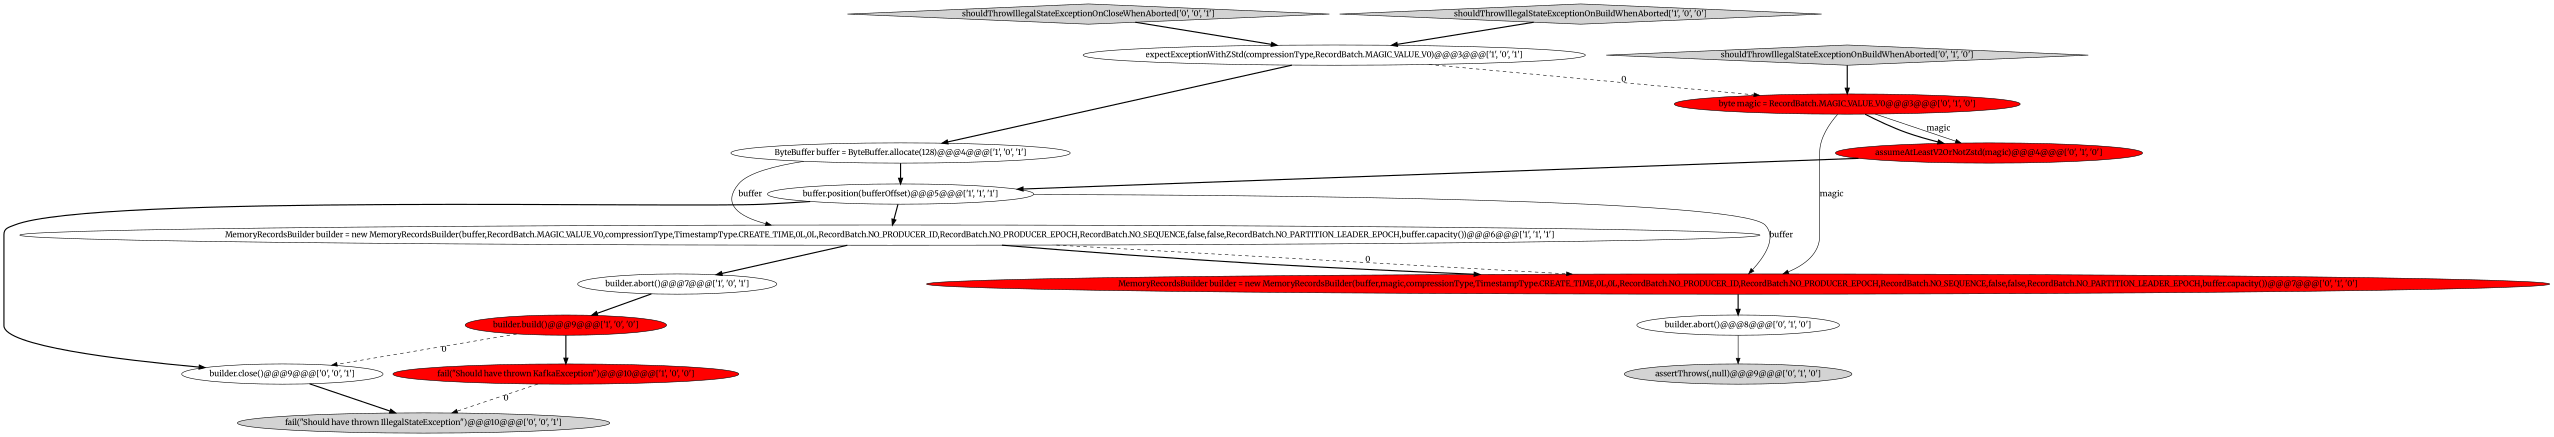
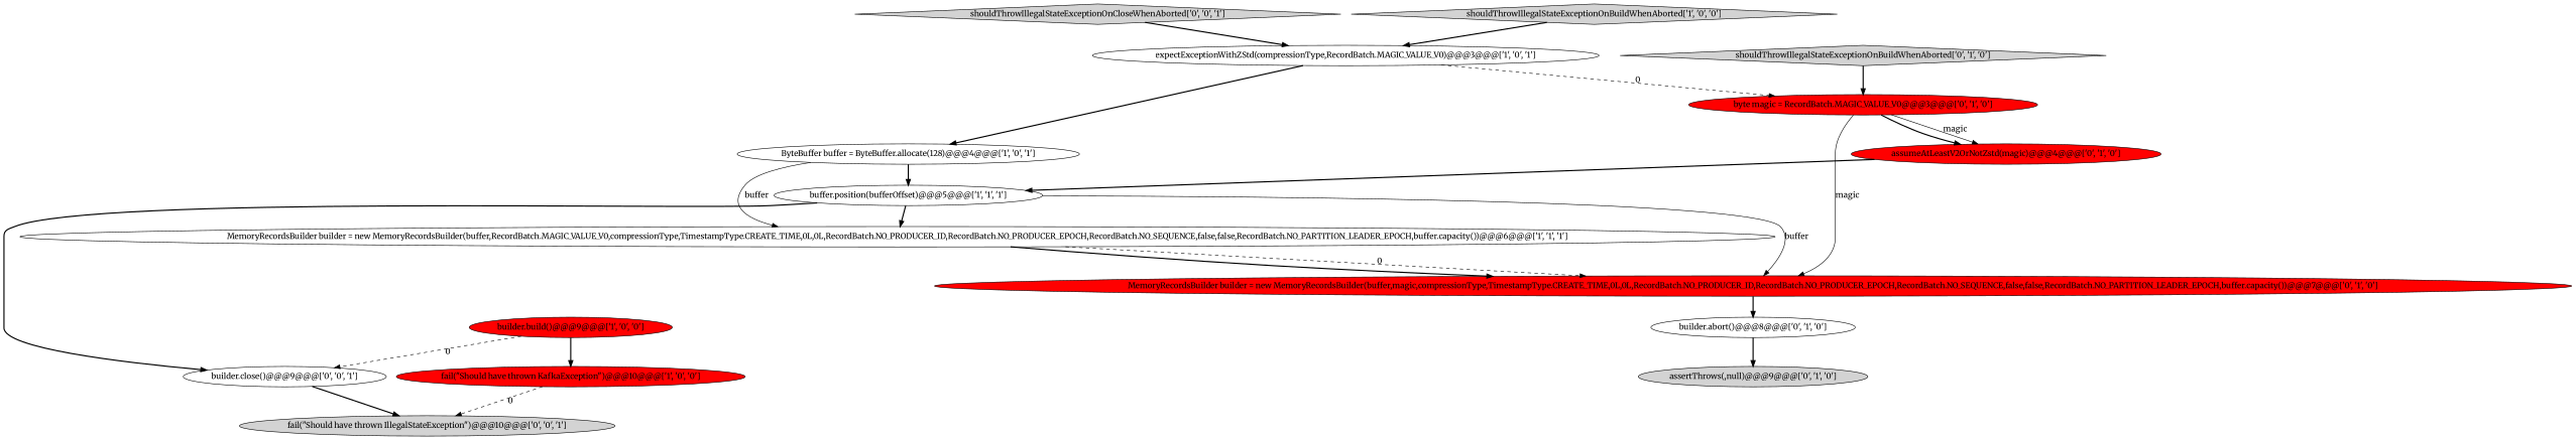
  digraph {
    fontname=Merriweather
    node [fillcolor=white fontname=Merriweather shape=ellipse style=filled]
    edge [fontname=Merriweather style=bold]
    n1 [fillcolor=lightgray label="shouldThrowIllegalStateExceptionOnCloseWhenAborted['0', '0', '1']" shape=diamond]
    n2 [label="expectExceptionWithZStd(compressionType,RecordBatch.MAGIC_VALUE_V0)@@@3@@@['1', '0', '1']"]
    n3 [fillcolor=red label="byte magic = RecordBatch.MAGIC_VALUE_V0@@@3@@@['0', '1', '0']"]
    n4 [label="ByteBuffer buffer = ByteBuffer.allocate(128)@@@4@@@['1', '0', '1']"]
    n5 [fillcolor=red label="fail(\"Should have thrown KafkaException\")@@@10@@@['1', '0', '0']"]
    n6 [fillcolor=lightgray label="fail(\"Should have thrown IllegalStateException\")@@@10@@@['0', '0', '1']"]
    n7 [fillcolor=lightgray label="shouldThrowIllegalStateExceptionOnBuildWhenAborted['0', '1', '0']" shape=diamond]
    n8 [fillcolor=red label="MemoryRecordsBuilder builder = new MemoryRecordsBuilder(buffer,magic,compressionType,TimestampType.CREATE_TIME,0L,0L,RecordBatch.NO_PRODUCER_ID,RecordBatch.NO_PRODUCER_EPOCH,RecordBatch.NO_SEQUENCE,false,false,RecordBatch.NO_PARTITION_LEADER_EPOCH,buffer.capacity())@@@7@@@['0', '1', '0']"]
    n9 [fillcolor=red label="assumeAtLeastV2OrNotZstd(magic)@@@4@@@['0', '1', '0']"]
    n10 [label="builder.abort()@@@8@@@['0', '1', '0']"]
    n11 [fillcolor=lightgray label="assertThrows(,null)@@@9@@@['0', '1', '0']"]
    n12 [fillcolor=lightgray label="shouldThrowIllegalStateExceptionOnBuildWhenAborted['1', '0', '0']" shape=diamond]
    n13 [label="buffer.position(bufferOffset)@@@5@@@['1', '1', '1']"]
    n14 [label="MemoryRecordsBuilder builder = new MemoryRecordsBuilder(buffer,RecordBatch.MAGIC_VALUE_V0,compressionType,TimestampType.CREATE_TIME,0L,0L,RecordBatch.NO_PRODUCER_ID,RecordBatch.NO_PRODUCER_EPOCH,RecordBatch.NO_SEQUENCE,false,false,RecordBatch.NO_PARTITION_LEADER_EPOCH,buffer.capacity())@@@6@@@['1', '1', '1']"]
    n15 [label="builder.close()@@@9@@@['0', '0', '1']"]
-   n16 [label="builder.abort()@@@7@@@['1', '0', '1']"]
    n17 [fillcolor=red label="builder.build()@@@9@@@['1', '0', '0']"]
    n1 -> n2
    n2 -> n3 [label=0 style=dashed]
    n2 -> n4
    n3 -> n8 [label=magic style=solid]
    n3 -> n9 [label=magic style=solid]
    n3 -> n9
    n4 -> n13
    n4 -> n14 [label=buffer style=solid]
    n5 -> n6 [label=0 style=dashed]
    n7 -> n3
    n8 -> n10
    n9 -> n13
-   n10 -> n11 [style=solid]
+   n10 -> n11
    n12 -> n2
    n13 -> n8 [label=buffer style=solid]
    n13 -> n14
    n13 -> n15
    n14 -> n8 [label=0 style=dashed]
    n14 -> n8
-   n14 -> n16
    n15 -> n6
-   n16 -> n17
    n17 -> n5
    n17 -> n15 [label=0 style=dashed]
  }
